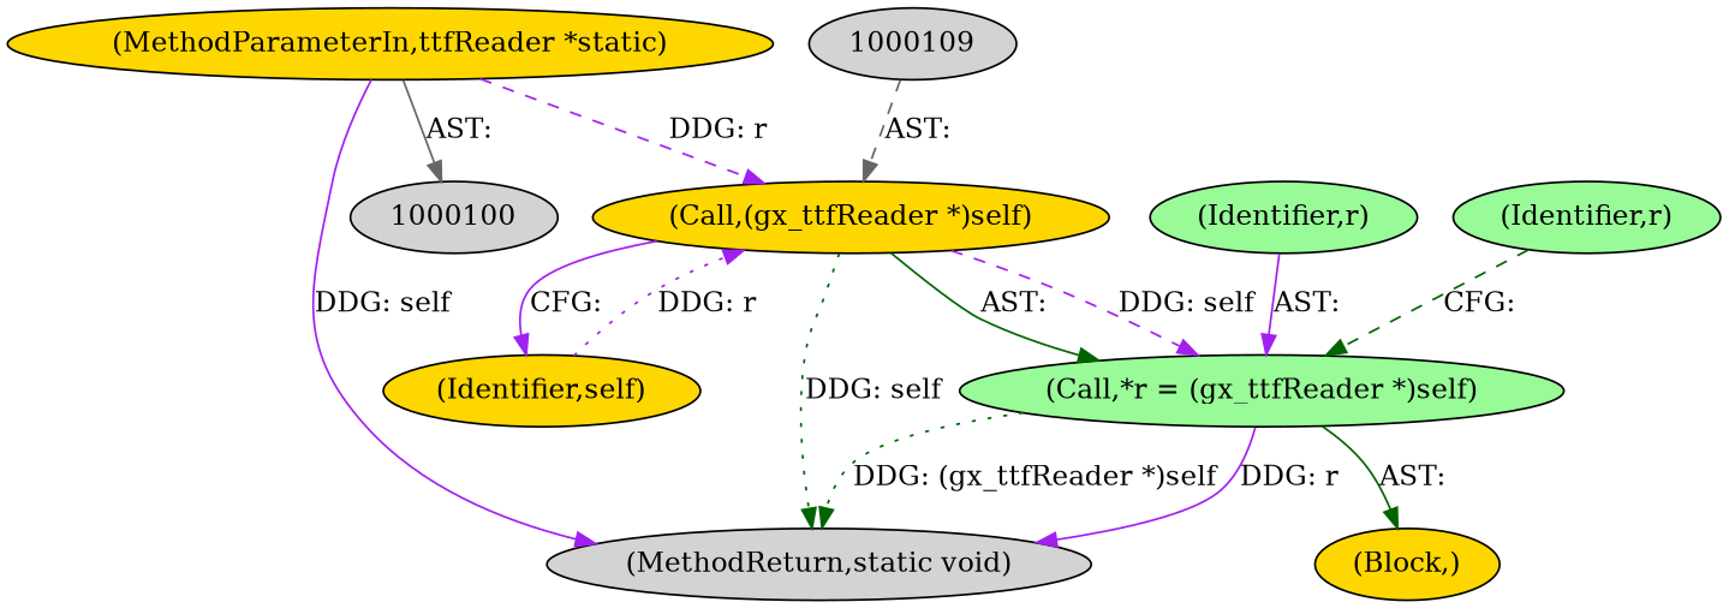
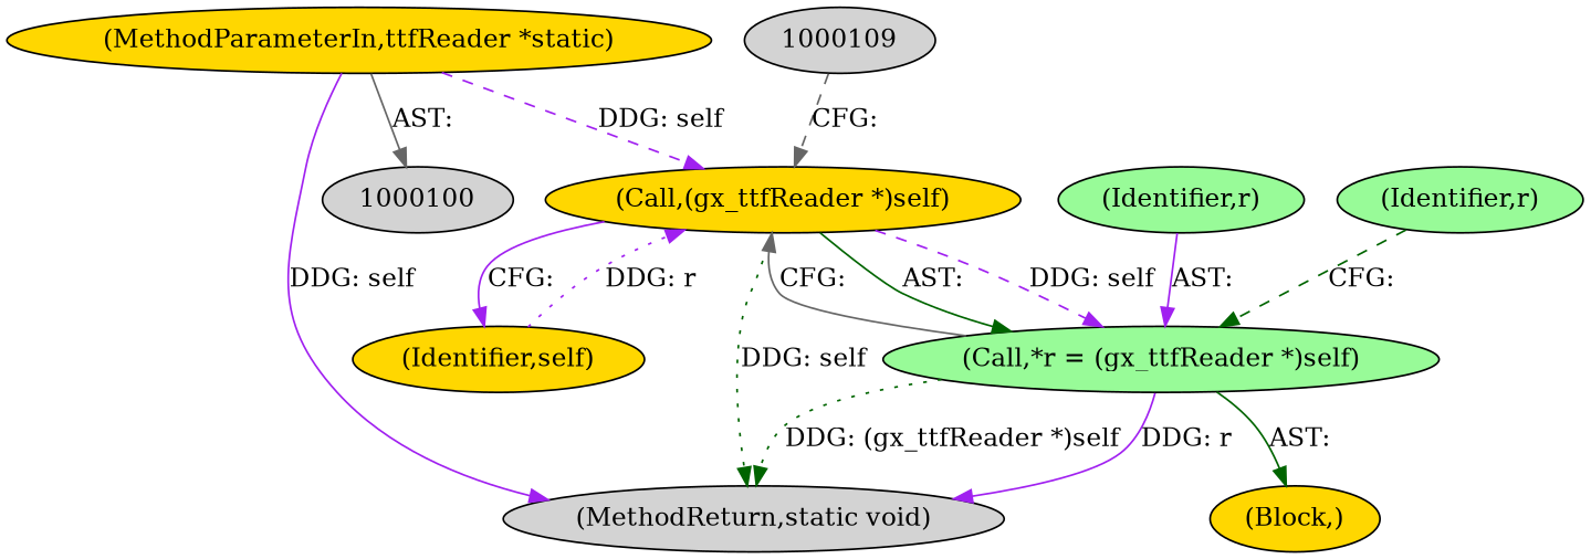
  digraph {
    node [fillcolor=gold style=filled]
    edge [color=purple style=solid]
    n1 [label="(MethodParameterIn,ttfReader *static)"]
    n2 [label="(Call,(gx_ttfReader *)self)"]
    n3 [fillcolor=lightgrey label="(MethodReturn,static void)"]
    1000100 [fillcolor=lightgrey]
    n5 [fillcolor=palegreen label="(Call,*r = (gx_ttfReader *)self)"]
    n6 [label="(Identifier,self)"]
    n7 [label="(Block,)"]
    n8 [fillcolor=palegreen label="(Identifier,r)"]
    n9 [fillcolor=palegreen label="(Identifier,r)"]
    1000109 [fillcolor=lightgrey]
-   n1 -> n2 [label="DDG: r" style=dashed]
+   n1 -> n2 [label="DDG: self" style=dashed]
    n1 -> n3 [label="DDG: self"]
    n1 -> 1000100 [color=gray40 label="AST: "]
    n2 -> n3 [color=darkgreen label="DDG: self" style=dotted]
    n2 -> n5 [color=darkgreen label="AST: "]
    n2 -> n5 [label="DDG: self" style=dashed]
    n2 -> n6 [label="CFG: "]
+   n5 -> n2 [color=gray40 label="CFG: "]
    n5 -> n3 [color=darkgreen label="DDG: (gx_ttfReader *)self" style=dotted]
    n5 -> n3 [label="DDG: r"]
    n5 -> n7 [color=darkgreen label="AST: "]
    n6 -> n2 [label="DDG: r" style=dotted]
    n8 -> n5 [label="AST: "]
    n9 -> n5 [color=darkgreen label="CFG: " style=dashed]
-   1000109 -> n2 [color=gray40 label="AST: " style=dashed]
+   1000109 -> n2 [color=gray40 label="CFG: " style=dashed]
  }
